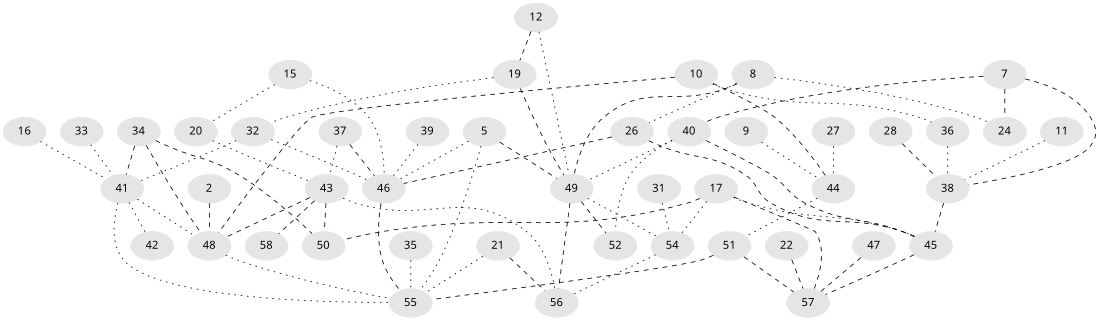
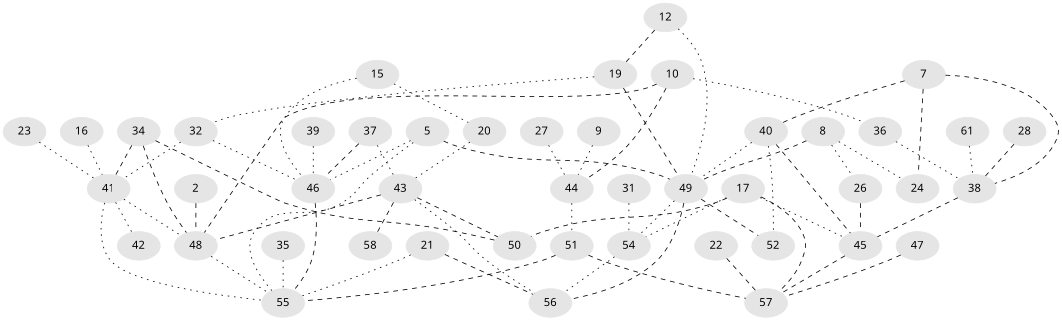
  graph {
    fontname="Noto Sans"
    node [color=gray90 fontname="Noto Sans" style=filled]
    edge [fontname="Noto Sans" style=dotted weight=1.0]
    2
    48
    55
    5
    46
    49
    54
    56
    52
    7
    24
    38
    40
    45
    8
    26
    9
    44
    n19 [label=51]
    10
    36
-   11
+   11 [label=61]
    12
    19
    32
    15
    20
    43
    16
    41
    42
    17
    50
    57
    58
    21
    22
    27
    28
    31
-   33
+   33 [label=23]
    34
    35
    37
    39
    47
    2 -- 48 [style=dashed]
    48 -- 55
    5 -- 55
    5 -- 46
    5 -- 49 [style=dashed]
    46 -- 55 [style=dashed]
    49 -- 54
    49 -- 56 [style=dashed]
    49 -- 52 [style=dashed weight=2.0]
    54 -- 56
    7 -- 24 [style=dashed]
    7 -- 38 [style=dashed]
    7 -- 40 [style=dashed]
    38 -- 45 [style=dashed]
    40 -- 49
    40 -- 52
    40 -- 45 [style=dashed]
    45 -- 57 [style=dashed]
    8 -- 49 [style=dashed]
    8 -- 24
    8 -- 26
-   26 -- 46 [style=dashed]
    26 -- 45 [style=dashed]
    9 -- 44
    44 -- n19
    n19 -- 55 [style=dashed]
    n19 -- 57 [style=dashed weight=2.0]
    10 -- 48 [style=dashed]
    10 -- 44 [style=dashed]
    10 -- 36
    36 -- 38
    11 -- 38
    12 -- 49
    12 -- 19 [style=dashed]
    19 -- 49 [style=dashed]
    19 -- 32
    32 -- 46
    32 -- 41
    15 -- 46
    15 -- 20
    20 -- 43
    43 -- 48 [style=dashed weight=2.0]
    43 -- 56
    43 -- 50 [style=dashed]
    43 -- 58 [style=dashed]
    16 -- 41
    41 -- 48
    41 -- 55
    41 -- 42
    17 -- 54
    17 -- 45
    17 -- 50 [style=dashed]
    17 -- 57 [style=dashed]
    21 -- 55
    21 -- 56 [style=dashed]
    22 -- 57 [style=dashed]
    27 -- 44
    28 -- 38 [style=dashed]
    31 -- 54
    33 -- 41
    34 -- 48 [style=dashed]
    34 -- 41 [style=dashed]
    34 -- 50 [style=dashed]
    35 -- 55
    37 -- 46 [style=dashed]
    37 -- 43
    39 -- 46
    47 -- 57 [style=dashed]
  }
